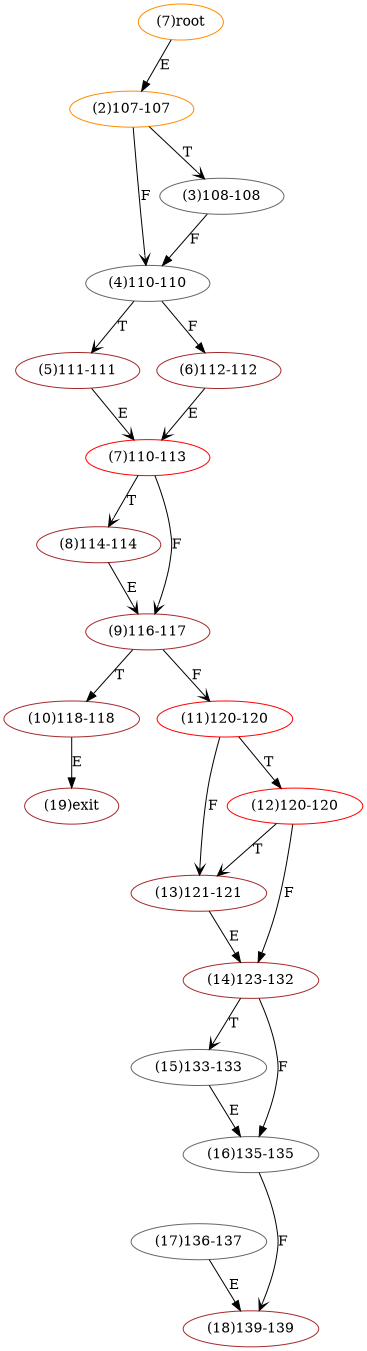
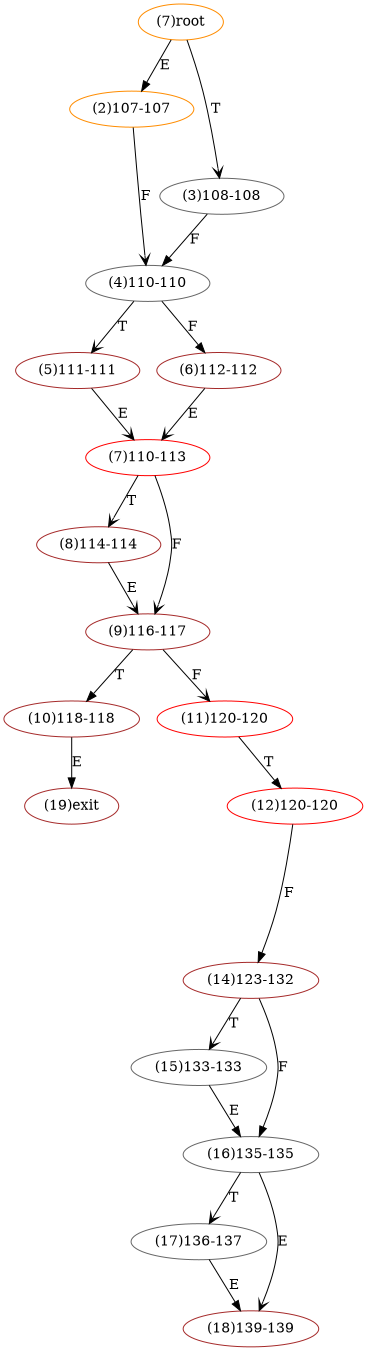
  digraph {
    node [color=brown]
    edge [arrowhead=vee]
    n1 [color=darkorange label="(7)root"]
    n2 [color=darkorange label="(2)107-107"]
    n3 [color=gray40 label="(3)108-108"]
    n4 [color=gray40 label="(4)110-110"]
    n5 [label="(5)111-111"]
    n6 [label="(6)112-112"]
    n7 [color=red label="(7)110-113"]
    n8 [label="(8)114-114"]
    n9 [label="(9)116-117"]
    n10 [label="(10)118-118"]
    n11 [color=red label="(11)120-120"]
    n12 [label="(19)exit"]
    n13 [color=red label="(12)120-120"]
-   n14 [label="(13)121-121"]
    n15 [label="(14)123-132"]
    n16 [color=gray40 label="(15)133-133"]
    n17 [color=gray40 label="(16)135-135"]
    n18 [color=gray40 label="(17)136-137"]
    n19 [label="(18)139-139"]
    n1 -> n2 [arrowhead=normal label=E]
-   n2 -> n3 [label=T]
+   n1 -> n3 [label=T]
    n2 -> n4 [label=F]
    n3 -> n4 [arrowhead=normal label=F]
    n4 -> n5 [label=T]
    n4 -> n6 [arrowhead=normal label=F]
    n5 -> n7 [label=E]
    n6 -> n7 [label=E]
    n7 -> n8 [label=T]
    n7 -> n9 [label=F]
    n8 -> n9 [label=E]
    n9 -> n10 [arrowhead=normal label=T]
    n9 -> n11 [label=F]
    n10 -> n12 [arrowhead=normal label=E]
    n11 -> n13 [arrowhead=normal label=T]
-   n11 -> n14 [label=F]
-   n13 -> n14 [label=T]
    n13 -> n15 [arrowhead=normal label=F]
-   n14 -> n15 [arrowhead=normal label=E]
    n15 -> n16 [label=T]
    n15 -> n17 [arrowhead=normal label=F]
    n16 -> n17 [arrowhead=normal label=E]
-   n17 -> n19 [label=F]
+   n17 -> n18 [label=T]
+   n17 -> n19 [label=E]
    n18 -> n19 [arrowhead=normal label=E]
  }
